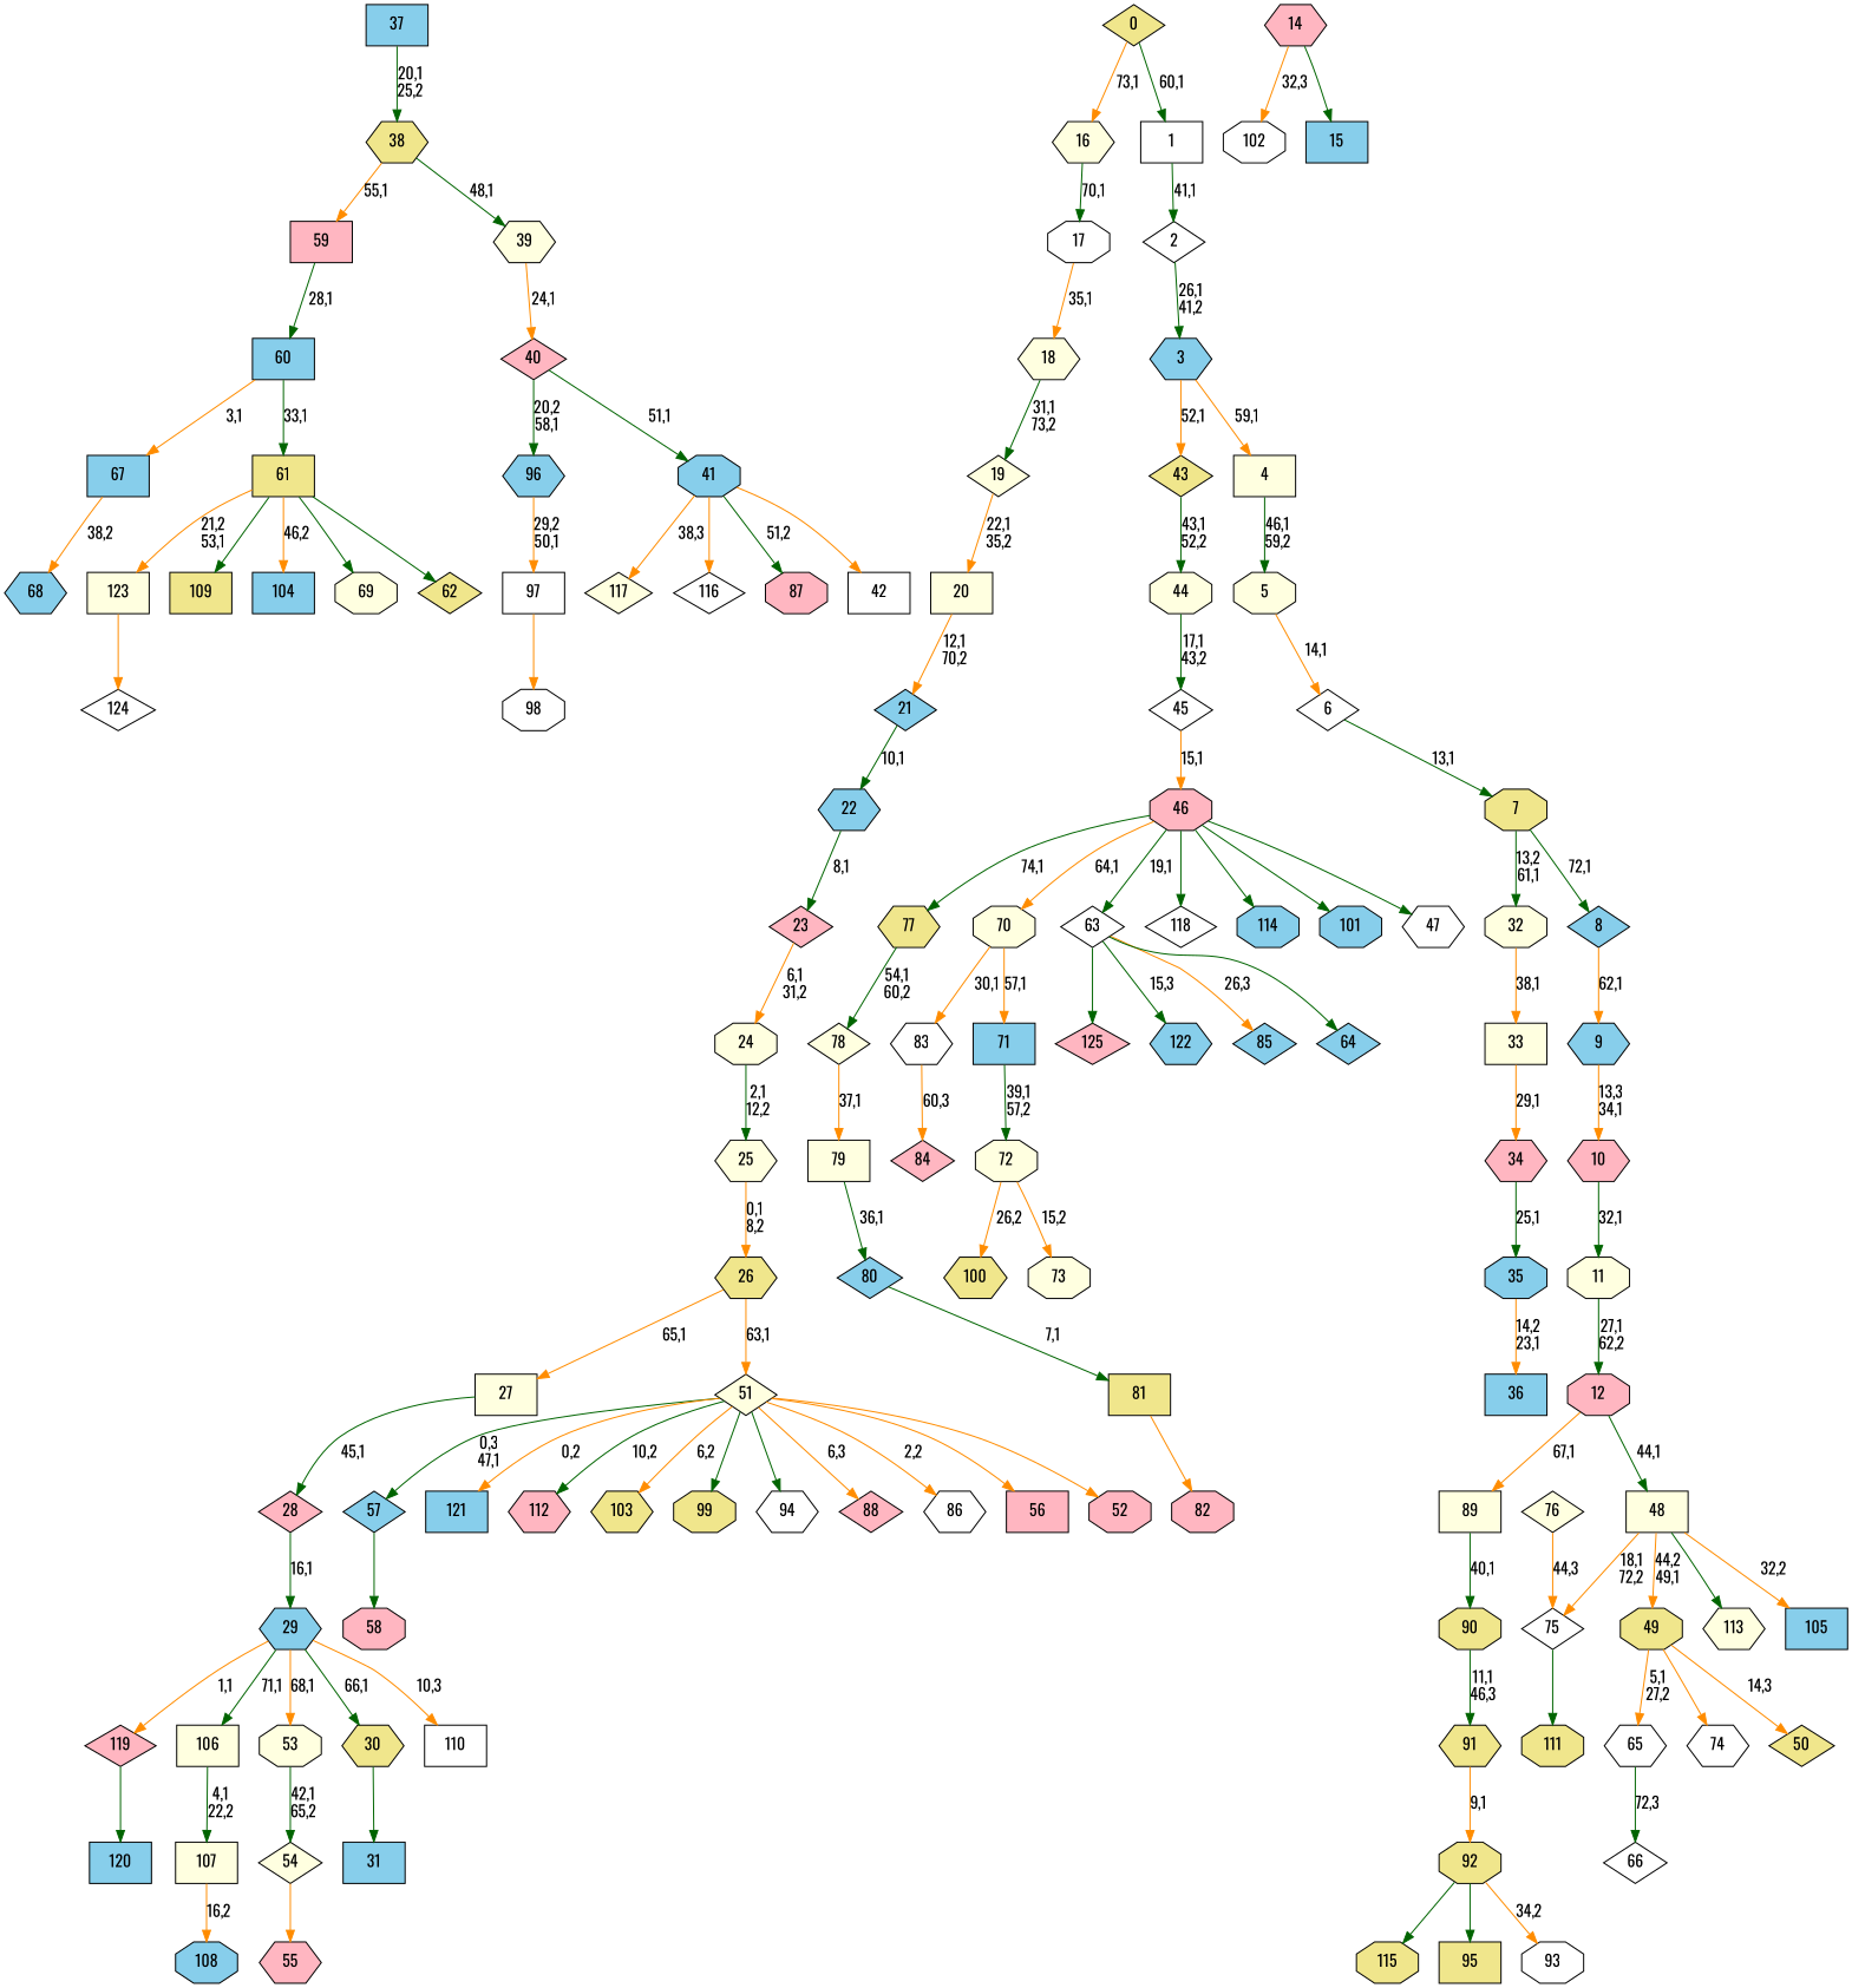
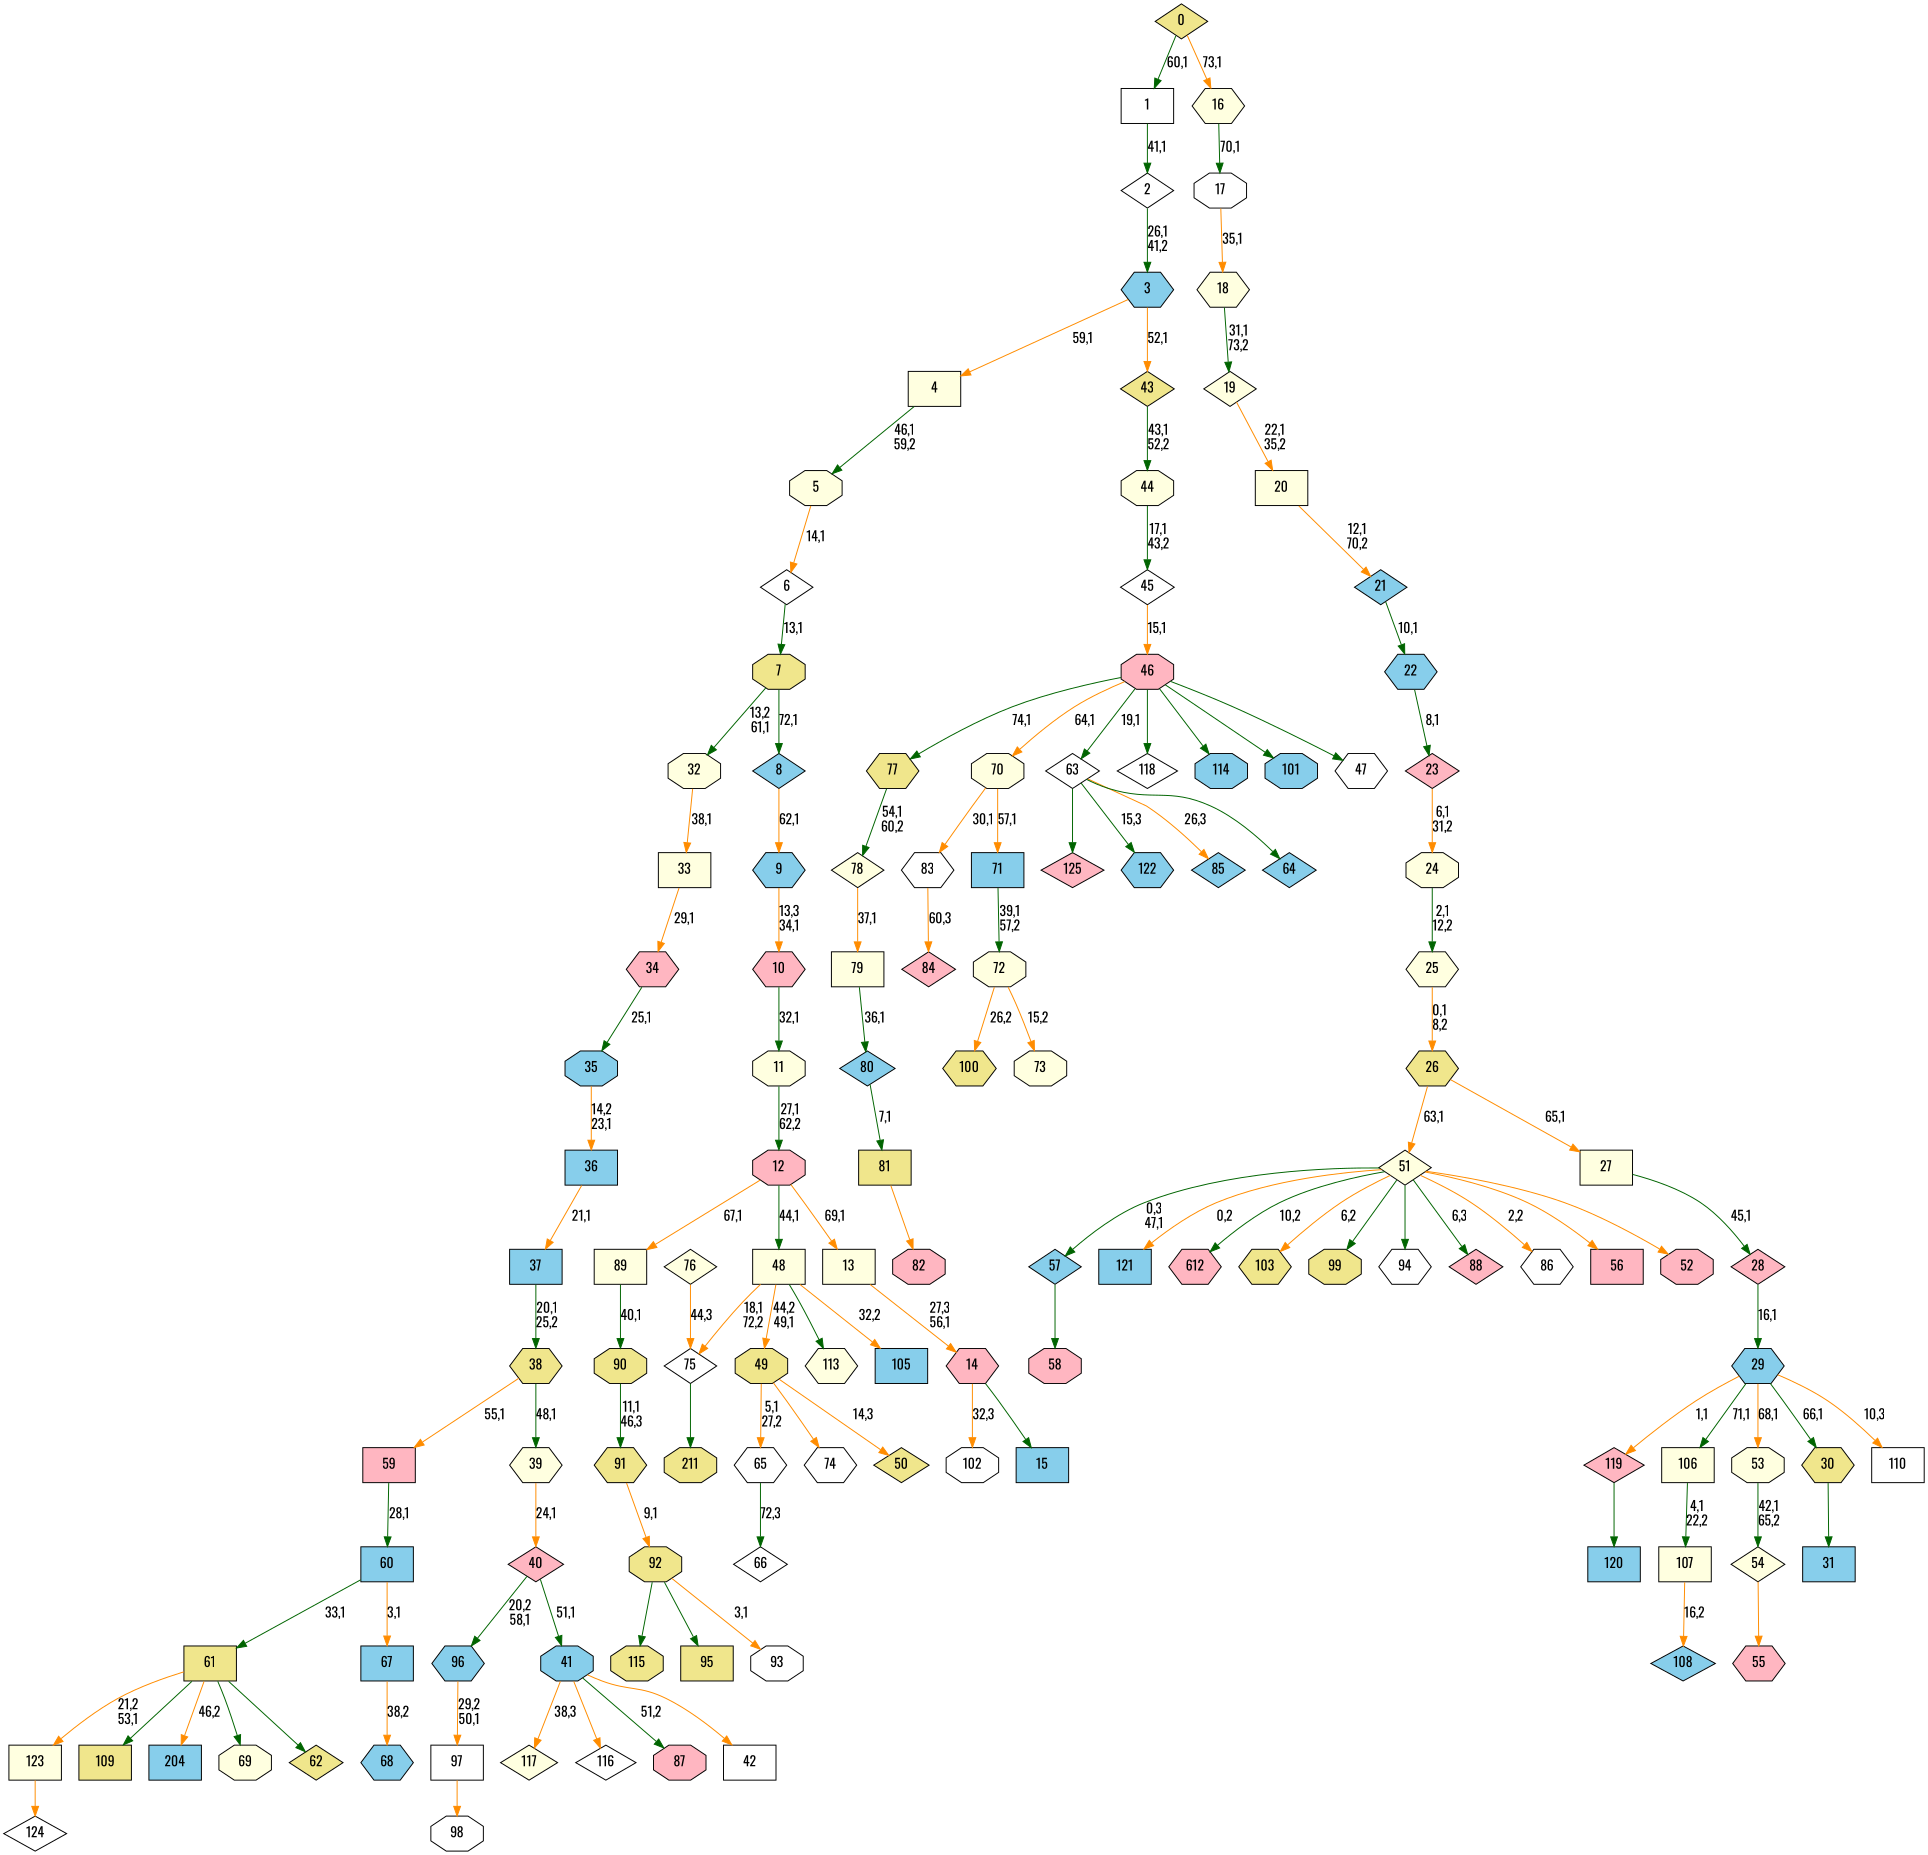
  digraph {
    fontname=Oswald
    node [fillcolor=lightyellow fontname=Oswald shape=diamond style=filled]
    edge [color=darkorange fontname=Oswald]
    124 [fillcolor=white]
    123 [shape=box]
    119 [fillcolor=lightpink]
    120 [fillcolor=skyblue shape=box]
-   108 [fillcolor=skyblue shape=octagon]
+   108 [fillcolor=skyblue]
    107 [shape=box]
    106 [shape=box]
    97 [fillcolor=white shape=box]
    98 [fillcolor=white shape=octagon]
    96 [fillcolor=skyblue shape=hexagon]
    92 [fillcolor=khaki shape=octagon]
    115 [fillcolor=khaki shape=octagon]
    95 [fillcolor=khaki shape=box]
    93 [fillcolor=white shape=octagon]
    91 [fillcolor=khaki shape=hexagon]
    90 [fillcolor=khaki shape=octagon]
    89 [shape=box]
    83 [fillcolor=white shape=hexagon]
    84 [fillcolor=lightpink]
    81 [fillcolor=khaki shape=box]
    82 [fillcolor=lightpink shape=octagon]
    80 [fillcolor=skyblue]
    79 [shape=box]
    78
    77 [fillcolor=khaki shape=hexagon]
    75 [fillcolor=white]
-   111 [fillcolor=khaki shape=octagon]
+   111 [fillcolor=khaki shape=octagon label=211]
    76
    72 [shape=octagon]
    100 [fillcolor=khaki shape=hexagon]
    73 [shape=octagon]
    71 [fillcolor=skyblue shape=box]
    70 [shape=octagon]
    67 [fillcolor=skyblue shape=box]
    68 [fillcolor=skyblue shape=hexagon]
    65 [fillcolor=white shape=hexagon]
    66 [fillcolor=white]
    63 [fillcolor=white]
    125 [fillcolor=lightpink]
    122 [fillcolor=skyblue shape=hexagon]
    85 [fillcolor=skyblue]
    64 [fillcolor=skyblue]
    61 [fillcolor=khaki shape=box]
    109 [fillcolor=khaki shape=box]
-   104 [fillcolor=skyblue shape=box]
+   104 [fillcolor=skyblue shape=box label=204]
    69 [shape=octagon]
    62 [fillcolor=khaki]
    60 [fillcolor=skyblue shape=box]
    59 [fillcolor=lightpink shape=box]
    57 [fillcolor=skyblue]
    58 [fillcolor=lightpink shape=octagon]
    54
    55 [fillcolor=lightpink shape=hexagon]
    53 [shape=octagon]
    51
    121 [fillcolor=skyblue shape=box]
-   112 [fillcolor=lightpink shape=hexagon]
+   112 [fillcolor=lightpink shape=hexagon label=612]
    103 [fillcolor=khaki shape=hexagon]
    99 [fillcolor=khaki shape=octagon]
    94 [fillcolor=white shape=hexagon]
    88 [fillcolor=lightpink]
    86 [fillcolor=white shape=hexagon]
    56 [fillcolor=lightpink shape=box]
    52 [fillcolor=lightpink shape=octagon]
    49 [fillcolor=khaki shape=octagon]
    74 [fillcolor=white shape=hexagon]
    50 [fillcolor=khaki]
    48 [shape=box]
    113 [shape=hexagon]
    105 [fillcolor=skyblue shape=box]
    46 [fillcolor=lightpink shape=octagon]
    118 [fillcolor=white]
    114 [fillcolor=skyblue shape=octagon]
    101 [fillcolor=skyblue shape=octagon]
    47 [fillcolor=white shape=hexagon]
    45 [fillcolor=white]
    44 [shape=octagon]
    43 [fillcolor=khaki]
    41 [fillcolor=skyblue shape=octagon]
    117
    116 [fillcolor=white]
    87 [fillcolor=lightpink shape=octagon]
    42 [fillcolor=white shape=box]
    40 [fillcolor=lightpink]
    39 [shape=hexagon]
    38 [fillcolor=khaki shape=hexagon]
    37 [fillcolor=skyblue shape=box]
    36 [fillcolor=skyblue shape=box]
    35 [fillcolor=skyblue shape=octagon]
    34 [fillcolor=lightpink shape=hexagon]
    33 [shape=box]
    32 [shape=octagon]
    30 [fillcolor=khaki shape=hexagon]
    31 [fillcolor=skyblue shape=box]
    29 [fillcolor=skyblue shape=hexagon]
    110 [fillcolor=white shape=box]
    28 [fillcolor=lightpink]
    27 [shape=box]
    26 [fillcolor=khaki shape=hexagon]
    25 [shape=hexagon]
    24 [shape=octagon]
    23 [fillcolor=lightpink]
    22 [fillcolor=skyblue shape=hexagon]
    21 [fillcolor=skyblue]
    20 [shape=box]
    19
    18 [shape=hexagon]
    17 [fillcolor=white shape=octagon]
    16 [shape=hexagon]
    14 [fillcolor=lightpink shape=hexagon]
    102 [fillcolor=white shape=octagon]
    15 [fillcolor=skyblue shape=box]
+   13 [shape=box]
    12 [fillcolor=lightpink shape=octagon]
    11 [shape=octagon]
    10 [fillcolor=lightpink shape=hexagon]
    9 [fillcolor=skyblue shape=hexagon]
    8 [fillcolor=skyblue]
    7 [fillcolor=khaki shape=octagon]
    6 [fillcolor=white]
    5 [shape=octagon]
    4 [shape=box]
    3 [fillcolor=skyblue shape=hexagon]
    2 [fillcolor=white]
    1 [fillcolor=white shape=box]
    0 [fillcolor=khaki]
    123 -> 124
    119 -> 120 [color=darkgreen]
    107 -> 108 [label="16,2"]
    106 -> 107 [color=darkgreen label="4,1\n22,2"]
    97 -> 98
    96 -> 97 [label="29,2\n50,1"]
    92 -> 115 [color=darkgreen]
    92 -> 95 [color=darkgreen]
-   92 -> 93 [label="34,2"]
+   92 -> 93 [label="3,1"]
    91 -> 92 [label="9,1"]
    90 -> 91 [color=darkgreen label="11,1\n46,3"]
    89 -> 90 [color=darkgreen label="40,1"]
    83 -> 84 [label="60,3"]
    81 -> 82
    80 -> 81 [color=darkgreen label="7,1"]
    79 -> 80 [color=darkgreen label="36,1"]
    78 -> 79 [label="37,1"]
    77 -> 78 [color=darkgreen label="54,1\n60,2"]
    75 -> 111 [color=darkgreen]
    76 -> 75 [label="44,3"]
    72 -> 100 [label="26,2"]
    72 -> 73 [label="15,2"]
    71 -> 72 [color=darkgreen label="39,1\n57,2"]
    70 -> 83 [label="30,1"]
    70 -> 71 [label="57,1"]
    67 -> 68 [label="38,2"]
    65 -> 66 [color=darkgreen label="72,3"]
    63 -> 125 [color=darkgreen]
    63 -> 122 [color=darkgreen label="15,3"]
    63 -> 85 [label="26,3"]
    63 -> 64 [color=darkgreen]
    61 -> 123 [label="21,2\n53,1"]
    61 -> 109 [color=darkgreen]
    61 -> 104 [label="46,2"]
    61 -> 69 [color=darkgreen]
    61 -> 62 [color=darkgreen]
    60 -> 67 [label="3,1"]
    60 -> 61 [color=darkgreen label="33,1"]
    59 -> 60 [color=darkgreen label="28,1"]
    57 -> 58 [color=darkgreen]
    54 -> 55
    53 -> 54 [color=darkgreen label="42,1\n65,2"]
    51 -> 57 [color=darkgreen label="0,3\n47,1"]
    51 -> 121 [label="0,2"]
    51 -> 112 [color=darkgreen label="10,2"]
    51 -> 103 [label="6,2"]
    51 -> 99 [color=darkgreen]
    51 -> 94 [color=darkgreen]
-   51 -> 88 [label="6,3"]
+   51 -> 88 [color=darkgreen label="6,3"]
    51 -> 86 [label="2,2"]
    51 -> 56
    51 -> 52
    49 -> 65 [label="5,1\n27,2"]
    49 -> 74
    49 -> 50 [label="14,3"]
    48 -> 75 [label="18,1\n72,2"]
    48 -> 49 [label="44,2\n49,1"]
    48 -> 113 [color=darkgreen]
    48 -> 105 [label="32,2"]
    46 -> 77 [color=darkgreen label="74,1"]
    46 -> 70 [label="64,1"]
    46 -> 63 [color=darkgreen label="19,1"]
    46 -> 118 [color=darkgreen]
    46 -> 114 [color=darkgreen]
    46 -> 101 [color=darkgreen]
    46 -> 47 [color=darkgreen]
    45 -> 46 [label="15,1"]
    44 -> 45 [color=darkgreen label="17,1\n43,2"]
    43 -> 44 [color=darkgreen label="43,1\n52,2"]
    41 -> 117 [label="38,3"]
    41 -> 116
    41 -> 87 [color=darkgreen label="51,2"]
    41 -> 42
    40 -> 96 [color=darkgreen label="20,2\n58,1"]
    40 -> 41 [color=darkgreen label="51,1"]
    39 -> 40 [label="24,1"]
    38 -> 59 [label="55,1"]
    38 -> 39 [color=darkgreen label="48,1"]
    37 -> 38 [color=darkgreen label="20,1\n25,2"]
+   36 -> 37 [label="21,1"]
    35 -> 36 [label="14,2\n23,1"]
    34 -> 35 [color=darkgreen label="25,1"]
    33 -> 34 [label="29,1"]
    32 -> 33 [label="38,1"]
    30 -> 31 [color=darkgreen]
    29 -> 119 [label="1,1"]
    29 -> 106 [color=darkgreen label="71,1"]
    29 -> 53 [label="68,1"]
    29 -> 30 [color=darkgreen label="66,1"]
    29 -> 110 [label="10,3"]
    28 -> 29 [color=darkgreen label="16,1"]
    27 -> 28 [color=darkgreen label="45,1"]
    26 -> 51 [label="63,1"]
    26 -> 27 [label="65,1"]
    25 -> 26 [label="0,1\n8,2"]
    24 -> 25 [color=darkgreen label="2,1\n12,2"]
    23 -> 24 [label="6,1\n31,2"]
    22 -> 23 [color=darkgreen label="8,1"]
    21 -> 22 [color=darkgreen label="10,1"]
    20 -> 21 [label="12,1\n70,2"]
    19 -> 20 [label="22,1\n35,2"]
    18 -> 19 [color=darkgreen label="31,1\n73,2"]
    17 -> 18 [label="35,1"]
    16 -> 17 [color=darkgreen label="70,1"]
    14 -> 102 [label="32,3"]
    14 -> 15 [color=darkgreen]
+   13 -> 14 [label="27,3\n56,1"]
    12 -> 89 [label="67,1"]
    12 -> 48 [color=darkgreen label="44,1"]
+   12 -> 13 [label="69,1"]
    11 -> 12 [color=darkgreen label="27,1\n62,2"]
    10 -> 11 [color=darkgreen label="32,1"]
    9 -> 10 [label="13,3\n34,1"]
    8 -> 9 [label="62,1"]
    7 -> 32 [color=darkgreen label="13,2\n61,1"]
    7 -> 8 [color=darkgreen label="72,1"]
    6 -> 7 [color=darkgreen label="13,1"]
    5 -> 6 [label="14,1"]
    4 -> 5 [color=darkgreen label="46,1\n59,2"]
    3 -> 43 [label="52,1"]
    3 -> 4 [label="59,1"]
    2 -> 3 [color=darkgreen label="26,1\n41,2"]
    1 -> 2 [color=darkgreen label="41,1"]
    0 -> 16 [label="73,1"]
    0 -> 1 [color=darkgreen label="60,1"]
  }
